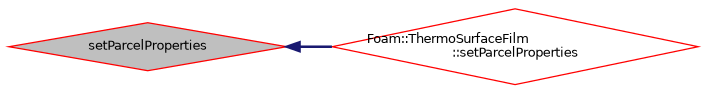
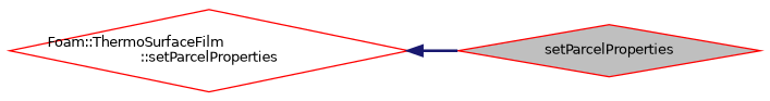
  digraph {
    rankdir=LR
    node [color=red fontname=Helvetica fontsize=10 shape=diamond]
    n1 [fillcolor=grey75 fontcolor=black height=0.2 label=setParcelProperties style=filled width=0.4]
    n2 [height=0.2 label="Foam::ThermoSurfaceFilm\l::setParcelProperties" width=0.4]
-   n1 -> n2 [color=midnightblue dir=back fontname=Helvetica fontsize=10 labelfontname=Helvetica labelfontsize=10 style=bold]
+   n2 -> n1 [color=midnightblue dir=back fontname=Helvetica fontsize=10 labelfontname=Helvetica labelfontsize=10 style=bold]
  }
